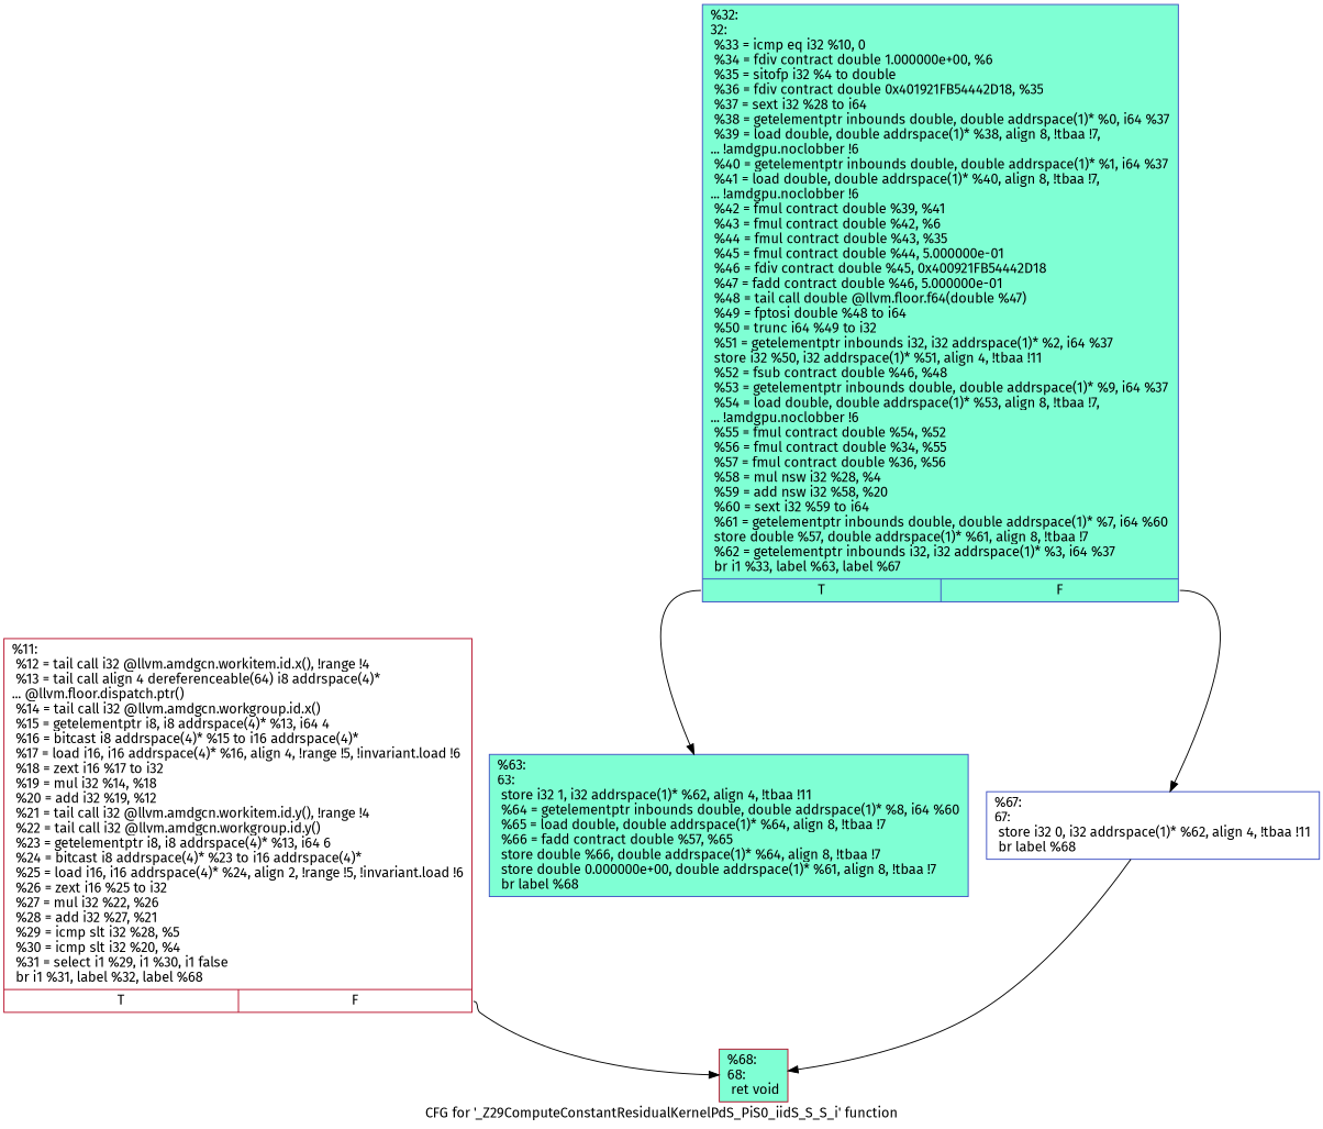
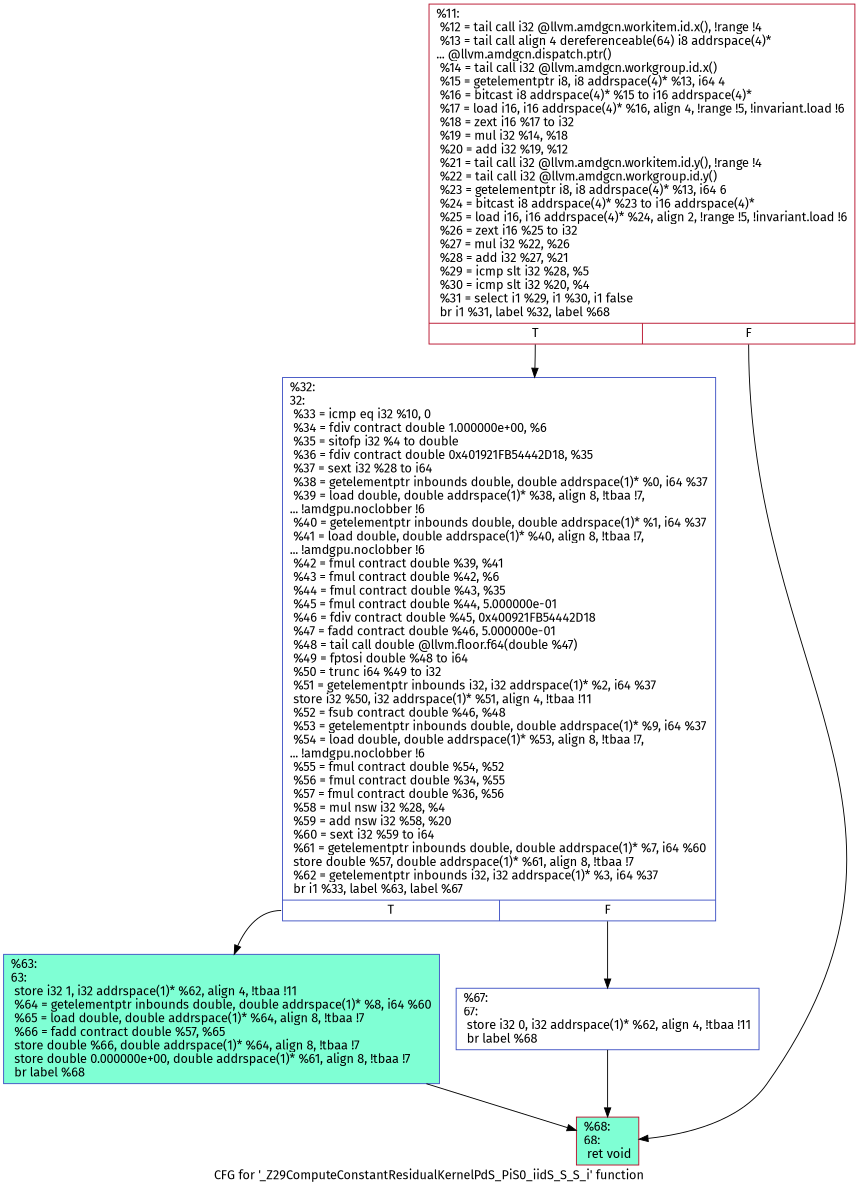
  digraph {
    fontname="Fira Sans"
    label="CFG for '_Z29ComputeConstantResidualKernelPdS_PiS0_iidS_S_S_i' function"
    node [color="#3d50c3ff" fillcolor=white fontname="Fira Sans" shape=record style=filled]
    edge [fontname="Fira Sans"]
-   n1 [color="#b70d28ff" label="{%11:\l  %12 = tail call i32 @llvm.amdgcn.workitem.id.x(), !range !4\l  %13 = tail call align 4 dereferenceable(64) i8 addrspace(4)*\l... @llvm.floor.dispatch.ptr()\l  %14 = tail call i32 @llvm.amdgcn.workgroup.id.x()\l  %15 = getelementptr i8, i8 addrspace(4)* %13, i64 4\l  %16 = bitcast i8 addrspace(4)* %15 to i16 addrspace(4)*\l  %17 = load i16, i16 addrspace(4)* %16, align 4, !range !5, !invariant.load !6\l  %18 = zext i16 %17 to i32\l  %19 = mul i32 %14, %18\l  %20 = add i32 %19, %12\l  %21 = tail call i32 @llvm.amdgcn.workitem.id.y(), !range !4\l  %22 = tail call i32 @llvm.amdgcn.workgroup.id.y()\l  %23 = getelementptr i8, i8 addrspace(4)* %13, i64 6\l  %24 = bitcast i8 addrspace(4)* %23 to i16 addrspace(4)*\l  %25 = load i16, i16 addrspace(4)* %24, align 2, !range !5, !invariant.load !6\l  %26 = zext i16 %25 to i32\l  %27 = mul i32 %22, %26\l  %28 = add i32 %27, %21\l  %29 = icmp slt i32 %28, %5\l  %30 = icmp slt i32 %20, %4\l  %31 = select i1 %29, i1 %30, i1 false\l  br i1 %31, label %32, label %68\l|{<s0>T|<s1>F}}"]
-   n2 [fillcolor=aquamarine label="{%32:\l32:                                               \l  %33 = icmp eq i32 %10, 0\l  %34 = fdiv contract double 1.000000e+00, %6\l  %35 = sitofp i32 %4 to double\l  %36 = fdiv contract double 0x401921FB54442D18, %35\l  %37 = sext i32 %28 to i64\l  %38 = getelementptr inbounds double, double addrspace(1)* %0, i64 %37\l  %39 = load double, double addrspace(1)* %38, align 8, !tbaa !7,\l... !amdgpu.noclobber !6\l  %40 = getelementptr inbounds double, double addrspace(1)* %1, i64 %37\l  %41 = load double, double addrspace(1)* %40, align 8, !tbaa !7,\l... !amdgpu.noclobber !6\l  %42 = fmul contract double %39, %41\l  %43 = fmul contract double %42, %6\l  %44 = fmul contract double %43, %35\l  %45 = fmul contract double %44, 5.000000e-01\l  %46 = fdiv contract double %45, 0x400921FB54442D18\l  %47 = fadd contract double %46, 5.000000e-01\l  %48 = tail call double @llvm.floor.f64(double %47)\l  %49 = fptosi double %48 to i64\l  %50 = trunc i64 %49 to i32\l  %51 = getelementptr inbounds i32, i32 addrspace(1)* %2, i64 %37\l  store i32 %50, i32 addrspace(1)* %51, align 4, !tbaa !11\l  %52 = fsub contract double %46, %48\l  %53 = getelementptr inbounds double, double addrspace(1)* %9, i64 %37\l  %54 = load double, double addrspace(1)* %53, align 8, !tbaa !7,\l... !amdgpu.noclobber !6\l  %55 = fmul contract double %54, %52\l  %56 = fmul contract double %34, %55\l  %57 = fmul contract double %36, %56\l  %58 = mul nsw i32 %28, %4\l  %59 = add nsw i32 %58, %20\l  %60 = sext i32 %59 to i64\l  %61 = getelementptr inbounds double, double addrspace(1)* %7, i64 %60\l  store double %57, double addrspace(1)* %61, align 8, !tbaa !7\l  %62 = getelementptr inbounds i32, i32 addrspace(1)* %3, i64 %37\l  br i1 %33, label %63, label %67\l|{<s0>T|<s1>F}}"]
+   n1 [color="#b70d28ff" label="{%11:\l  %12 = tail call i32 @llvm.amdgcn.workitem.id.x(), !range !4\l  %13 = tail call align 4 dereferenceable(64) i8 addrspace(4)*\l... @llvm.amdgcn.dispatch.ptr()\l  %14 = tail call i32 @llvm.amdgcn.workgroup.id.x()\l  %15 = getelementptr i8, i8 addrspace(4)* %13, i64 4\l  %16 = bitcast i8 addrspace(4)* %15 to i16 addrspace(4)*\l  %17 = load i16, i16 addrspace(4)* %16, align 4, !range !5, !invariant.load !6\l  %18 = zext i16 %17 to i32\l  %19 = mul i32 %14, %18\l  %20 = add i32 %19, %12\l  %21 = tail call i32 @llvm.amdgcn.workitem.id.y(), !range !4\l  %22 = tail call i32 @llvm.amdgcn.workgroup.id.y()\l  %23 = getelementptr i8, i8 addrspace(4)* %13, i64 6\l  %24 = bitcast i8 addrspace(4)* %23 to i16 addrspace(4)*\l  %25 = load i16, i16 addrspace(4)* %24, align 2, !range !5, !invariant.load !6\l  %26 = zext i16 %25 to i32\l  %27 = mul i32 %22, %26\l  %28 = add i32 %27, %21\l  %29 = icmp slt i32 %28, %5\l  %30 = icmp slt i32 %20, %4\l  %31 = select i1 %29, i1 %30, i1 false\l  br i1 %31, label %32, label %68\l|{<s0>T|<s1>F}}"]
+   n2 [label="{%32:\l32:                                               \l  %33 = icmp eq i32 %10, 0\l  %34 = fdiv contract double 1.000000e+00, %6\l  %35 = sitofp i32 %4 to double\l  %36 = fdiv contract double 0x401921FB54442D18, %35\l  %37 = sext i32 %28 to i64\l  %38 = getelementptr inbounds double, double addrspace(1)* %0, i64 %37\l  %39 = load double, double addrspace(1)* %38, align 8, !tbaa !7,\l... !amdgpu.noclobber !6\l  %40 = getelementptr inbounds double, double addrspace(1)* %1, i64 %37\l  %41 = load double, double addrspace(1)* %40, align 8, !tbaa !7,\l... !amdgpu.noclobber !6\l  %42 = fmul contract double %39, %41\l  %43 = fmul contract double %42, %6\l  %44 = fmul contract double %43, %35\l  %45 = fmul contract double %44, 5.000000e-01\l  %46 = fdiv contract double %45, 0x400921FB54442D18\l  %47 = fadd contract double %46, 5.000000e-01\l  %48 = tail call double @llvm.floor.f64(double %47)\l  %49 = fptosi double %48 to i64\l  %50 = trunc i64 %49 to i32\l  %51 = getelementptr inbounds i32, i32 addrspace(1)* %2, i64 %37\l  store i32 %50, i32 addrspace(1)* %51, align 4, !tbaa !11\l  %52 = fsub contract double %46, %48\l  %53 = getelementptr inbounds double, double addrspace(1)* %9, i64 %37\l  %54 = load double, double addrspace(1)* %53, align 8, !tbaa !7,\l... !amdgpu.noclobber !6\l  %55 = fmul contract double %54, %52\l  %56 = fmul contract double %34, %55\l  %57 = fmul contract double %36, %56\l  %58 = mul nsw i32 %28, %4\l  %59 = add nsw i32 %58, %20\l  %60 = sext i32 %59 to i64\l  %61 = getelementptr inbounds double, double addrspace(1)* %7, i64 %60\l  store double %57, double addrspace(1)* %61, align 8, !tbaa !7\l  %62 = getelementptr inbounds i32, i32 addrspace(1)* %3, i64 %37\l  br i1 %33, label %63, label %67\l|{<s0>T|<s1>F}}"]
    n3 [color="#b70d28ff" fillcolor=aquamarine label="{%68:\l68:                                               \l  ret void\l}"]
    n4 [fillcolor=aquamarine label="{%63:\l63:                                               \l  store i32 1, i32 addrspace(1)* %62, align 4, !tbaa !11\l  %64 = getelementptr inbounds double, double addrspace(1)* %8, i64 %60\l  %65 = load double, double addrspace(1)* %64, align 8, !tbaa !7\l  %66 = fadd contract double %57, %65\l  store double %66, double addrspace(1)* %64, align 8, !tbaa !7\l  store double 0.000000e+00, double addrspace(1)* %61, align 8, !tbaa !7\l  br label %68\l}"]
    n5 [label="{%67:\l67:                                               \l  store i32 0, i32 addrspace(1)* %62, align 4, !tbaa !11\l  br label %68\l}"]
+   n1 -> n2 [tailport=s0]
    n1 -> n3 [tailport=s1]
    n2 -> n4 [tailport=s0]
    n2 -> n5 [tailport=s1]
+   n4 -> n3
    n5 -> n3
  }
